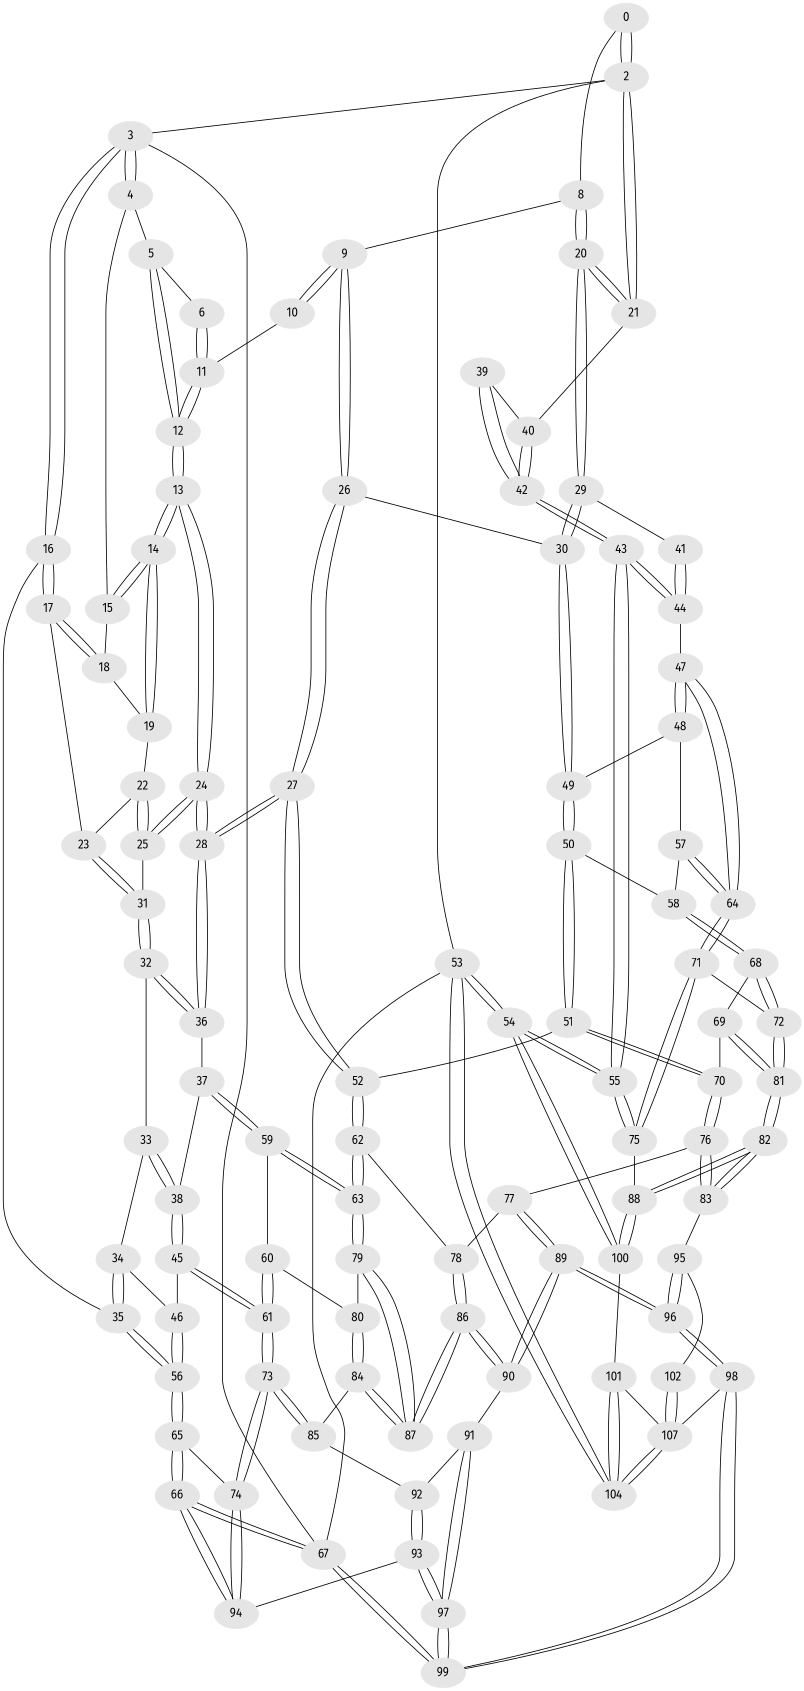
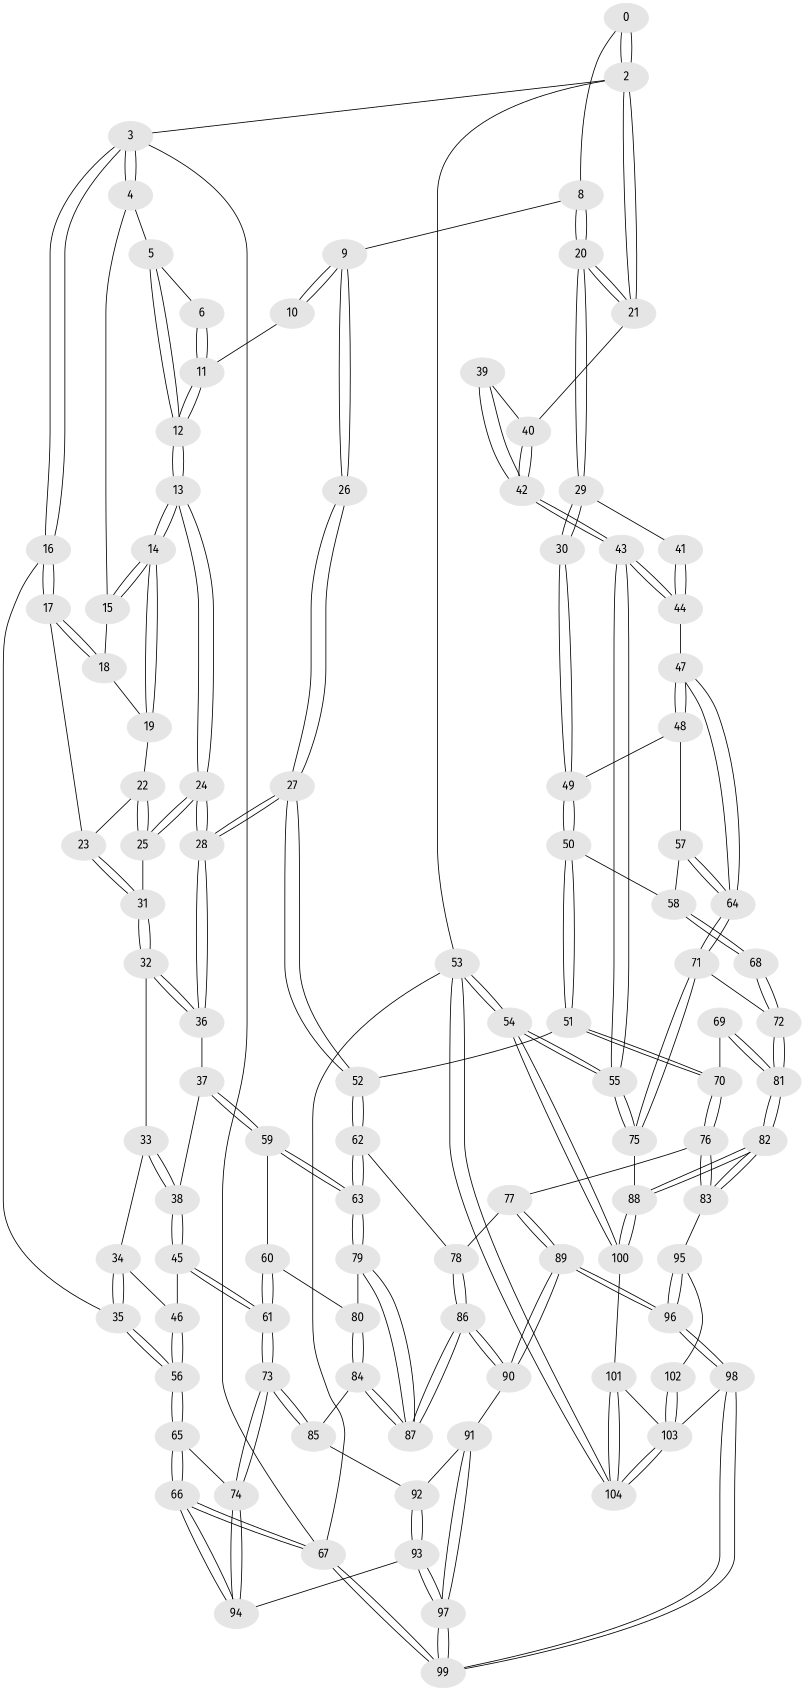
  graph {
    fontname="Fira Sans"
    node [color=gray90 fontname="Fira Sans" style=filled]
    edge [fontname="Fira Sans"]
    n1 [label=0]
    2
    8
    3
    21
    53
    9
    20
    4
    16
    67
    40
    54
    104
    5
    15
    17
    35
    99
    6
    12
    18
    11
    13
    10
    26
    29
    27
    30
    14
    24
    19
    25
    28
    22
    23
    56
    31
    41
    42
    32
    36
    52
    49
    62
    37
    44
    50
    33
    34
    38
    46
    45
    65
    59
    60
    63
    61
    39
    43
    47
    55
    75
    48
    64
    73
    57
    71
    58
    51
    70
    68
    76
    78
    100
    101
    88
    66
    74
    69
    72
    80
    79
    84
    85
    86
    87
    94
    81
    82
    77
    83
    92
    89
    95
    90
    96
    102
    93
    91
    98
    97
-   103 [label=107]
+   103
    n1 -- 2
    n1 -- 2
    n1 -- 8
    2 -- 3
    2 -- 21
    2 -- 21
    2 -- 53
    8 -- 9
    8 -- 20
    8 -- 20
    3 -- 4
    3 -- 4
    3 -- 16
    3 -- 16
    3 -- 67
    21 -- 40
    53 -- 67
    53 -- 54
    53 -- 54
    53 -- 104
    53 -- 104
    9 -- 10
    9 -- 10
    9 -- 26
    9 -- 26
    20 -- 21
    20 -- 21
    20 -- 29
    20 -- 29
    4 -- 5
    4 -- 15
    16 -- 17
    16 -- 17
    16 -- 35
    67 -- 99
    67 -- 99
    40 -- 42
    40 -- 42
    54 -- 55
    54 -- 55
    54 -- 100
    54 -- 100
    5 -- 6
    5 -- 12
    5 -- 12
    15 -- 18
    17 -- 18
    17 -- 18
    17 -- 23
    35 -- 56
    35 -- 56
    6 -- 11
    6 -- 11
    12 -- 13
    12 -- 13
    18 -- 19
    11 -- 12
    11 -- 12
    13 -- 14
    13 -- 14
    13 -- 24
    13 -- 24
    10 -- 11
    26 -- 27
    26 -- 27
-   26 -- 30
    29 -- 30
    29 -- 30
    29 -- 41
    27 -- 28
    27 -- 28
    27 -- 52
    27 -- 52
    30 -- 49
    30 -- 49
    14 -- 15
    14 -- 15
    14 -- 19
    14 -- 19
    24 -- 25
    24 -- 25
    24 -- 28
    24 -- 28
    19 -- 22
    25 -- 31
    28 -- 36
    28 -- 36
    22 -- 25
    22 -- 25
    22 -- 23
    23 -- 31
    23 -- 31
    56 -- 65
    56 -- 65
    31 -- 32
    31 -- 32
    41 -- 44
    41 -- 44
    42 -- 43
    42 -- 43
    32 -- 36
    32 -- 36
    32 -- 33
    36 -- 37
    52 -- 62
    52 -- 62
    49 -- 50
    49 -- 50
    62 -- 63
    62 -- 63
    62 -- 78
    37 -- 38
    37 -- 59
    37 -- 59
    44 -- 47
    50 -- 58
    50 -- 51
    50 -- 51
    33 -- 34
    33 -- 38
    33 -- 38
    34 -- 35
    34 -- 35
    34 -- 46
    38 -- 45
    38 -- 45
    46 -- 56
    46 -- 56
    45 -- 46
    45 -- 61
    45 -- 61
    65 -- 66
    65 -- 66
    65 -- 74
    59 -- 60
    59 -- 63
    59 -- 63
    60 -- 61
    60 -- 61
    60 -- 80
    63 -- 79
    63 -- 79
    61 -- 73
    61 -- 73
    39 -- 40
    39 -- 42
    39 -- 42
    43 -- 44
    43 -- 44
    43 -- 55
    43 -- 55
    47 -- 48
    47 -- 48
    47 -- 64
    47 -- 64
    55 -- 75
    55 -- 75
    75 -- 88
    48 -- 49
    48 -- 57
    64 -- 71
    64 -- 71
    73 -- 74
    73 -- 74
    73 -- 85
    73 -- 85
    57 -- 64
    57 -- 64
    57 -- 58
    71 -- 75
    71 -- 75
    71 -- 72
    58 -- 68
    58 -- 68
    51 -- 52
    51 -- 70
    51 -- 70
    70 -- 76
    70 -- 76
-   68 -- 69
    68 -- 72
    68 -- 72
    76 -- 77
    76 -- 83
    76 -- 83
    78 -- 86
    78 -- 86
    100 -- 101
    101 -- 104
    101 -- 104
    101 -- 103
    88 -- 100
    88 -- 100
    66 -- 67
    66 -- 67
    66 -- 94
    66 -- 94
    74 -- 94
    74 -- 94
    69 -- 70
    69 -- 81
    69 -- 81
    72 -- 81
    72 -- 81
    80 -- 84
    80 -- 84
    79 -- 80
    79 -- 87
    79 -- 87
    84 -- 85
    84 -- 87
    84 -- 87
    85 -- 92
    86 -- 87
    86 -- 87
    86 -- 90
    86 -- 90
    81 -- 82
    81 -- 82
    82 -- 88
    82 -- 88
    82 -- 83
    82 -- 83
    77 -- 78
    77 -- 89
    77 -- 89
    83 -- 95
    92 -- 93
    92 -- 93
    89 -- 90
    89 -- 90
    89 -- 96
    89 -- 96
    95 -- 96
    95 -- 96
    95 -- 102
    90 -- 91
    96 -- 98
    96 -- 98
    102 -- 103
    102 -- 103
    93 -- 94
    93 -- 97
    93 -- 97
    91 -- 92
    91 -- 97
    91 -- 97
    98 -- 99
    98 -- 99
    98 -- 103
    97 -- 99
    97 -- 99
    103 -- 104
    103 -- 104
  }
